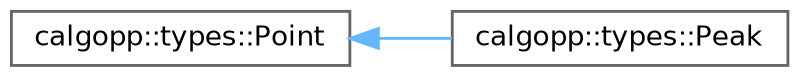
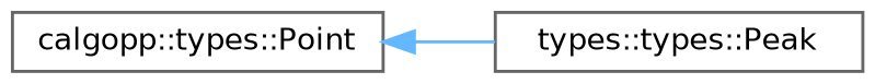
  digraph {
    rankdir=LR
    node [color=grey40 fillcolor=white fontname=Helvetica fontsize=10 shape=box style=filled]
    n1 [height=0.2 label="calgopp::types::Point" width=0.4]
-   n2 [height=0.2 label="calgopp::types::Peak" width=0.4]
+   n2 [height=0.2 label="types::types::Peak" width=0.4]
    n1 -> n2 [color=steelblue1 dir=back fontname=Helvetica fontsize=10 labelfontname=Helvetica labelfontsize=10 style=solid]
  }
